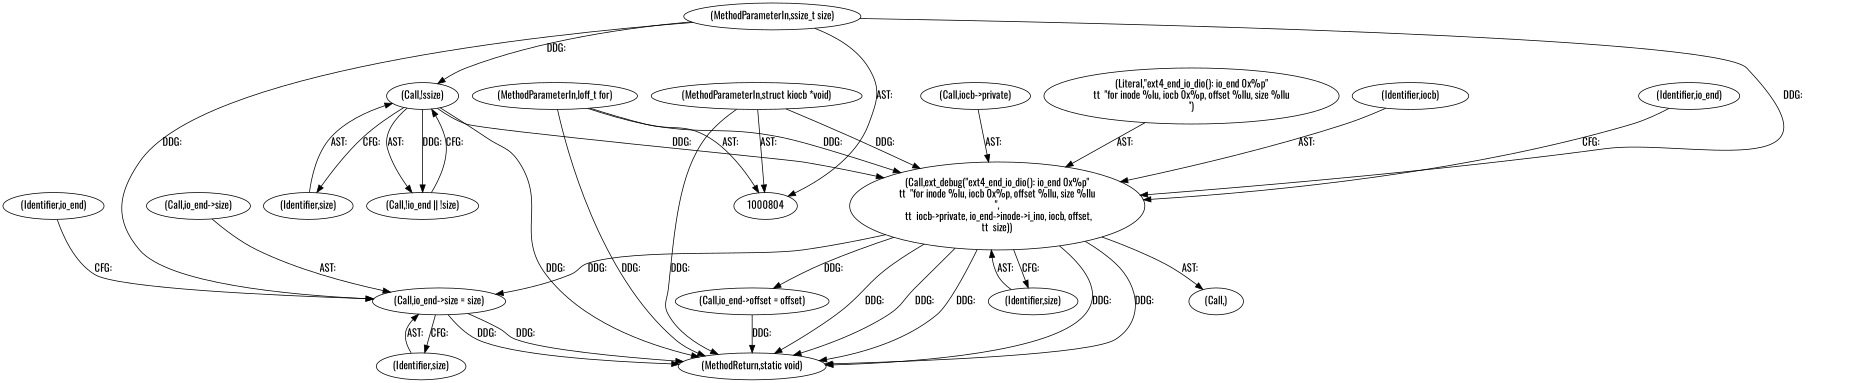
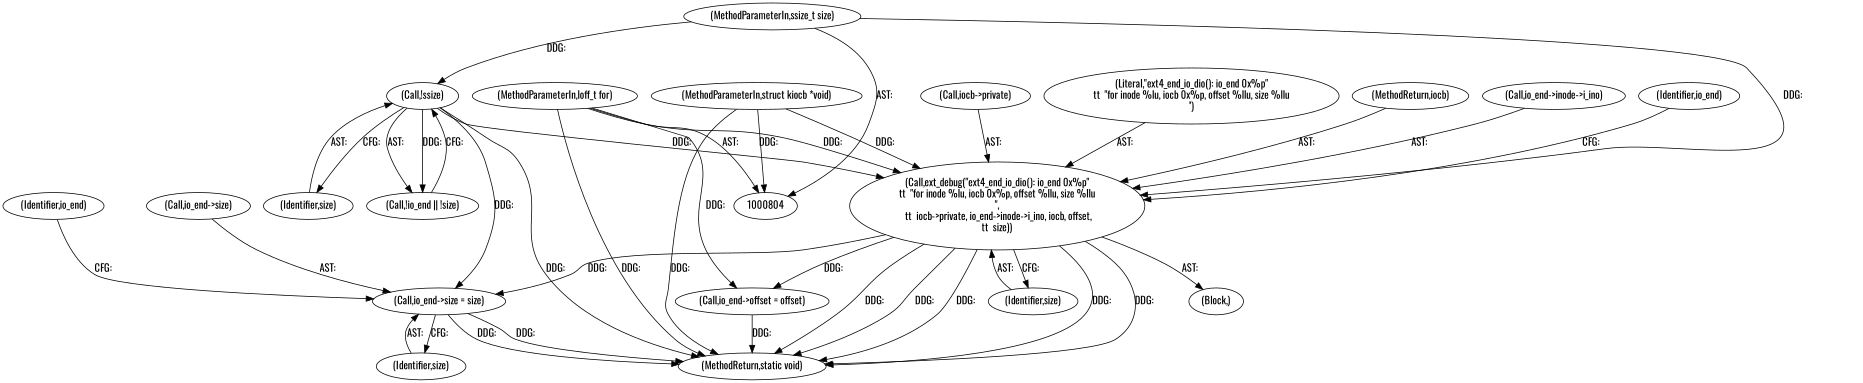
  digraph {
    fontname=Oswald
    node [fontname=Oswald]
    edge [fontname=Oswald]
    n1 [label="(Call,io_end->size = size)"]
    n2 [label="(MethodReturn,static void)"]
    n3 [label="(Identifier,size)"]
-   n4 [label="(Call,)"]
+   n4 [label="(Block,)"]
    n5 [label="(Call,ext_debug(\"ext4_end_io_dio(): io_end 0x%p\"\n\t\t  \"for inode %lu, iocb 0x%p, offset %llu, size %llu\n\",\n \t\t  iocb->private, io_end->inode->i_ino, iocb, offset,\n\t\t  size))"]
    n6 [label="(Call,io_end->offset = offset)"]
    n7 [label="(Identifier,size)"]
    n8 [label="(MethodParameterIn,struct kiocb *void)"]
    n9 [label=1000804]
    n10 [label="(MethodParameterIn,loff_t for)"]
    n11 [label="(Call,!ssize)"]
    n12 [label="(Call,!io_end || !size)"]
    n13 [label="(Identifier,size)"]
    n14 [label="(MethodParameterIn,ssize_t size)"]
    n15 [label="(Call,iocb->private)"]
    n16 [label="(Literal,\"ext4_end_io_dio(): io_end 0x%p\"\n\t\t  \"for inode %lu, iocb 0x%p, offset %llu, size %llu\n\")"]
-   n17 [label="(Identifier,iocb)"]
+   n17 [label="(MethodReturn,iocb)"]
+   n18 [label="(Call,io_end->inode->i_ino)"]
    n19 [label="(Call,io_end->size)"]
    n20 [label="(Identifier,io_end)"]
    n21 [label="(Identifier,io_end)"]
    n1 -> n2 [label="DDG: "]
    n1 -> n2 [label="DDG: "]
    n1 -> n3 [label="CFG: "]
    n3 -> n1 [label="AST: "]
    n5 -> n1 [label="DDG: "]
    n5 -> n2 [label="DDG: "]
    n5 -> n2 [label="DDG: "]
    n5 -> n2 [label="DDG: "]
    n5 -> n2 [label="DDG: "]
    n5 -> n2 [label="DDG: "]
    n5 -> n4 [label="AST: "]
    n5 -> n6 [label="DDG: "]
    n5 -> n7 [label="CFG: "]
    n6 -> n2 [label="DDG: "]
    n7 -> n5 [label="AST: "]
    n8 -> n2 [label="DDG: "]
    n8 -> n5 [label="DDG: "]
-   n8 -> n9 [label="AST: "]
+   n8 -> n9 [label="DDG: "]
    n10 -> n2 [label="DDG: "]
    n10 -> n5 [label="DDG: "]
+   n10 -> n6 [label="DDG: "]
    n10 -> n9 [label="AST: "]
    n11 -> n2 [label="DDG: "]
    n11 -> n5 [label="DDG: "]
    n11 -> n12 [label="AST: "]
    n11 -> n12 [label="DDG: "]
    n11 -> n13 [label="CFG: "]
    n12 -> n11 [label="CFG: "]
    n13 -> n11 [label="AST: "]
-   n14 -> n1 [label="DDG: "]
+   n11 -> n1 [label="DDG: "]
    n14 -> n5 [label="DDG: "]
    n14 -> n9 [label="AST: "]
    n14 -> n11 [label="DDG: "]
    n15 -> n5 [label="AST: "]
    n16 -> n5 [label="AST: "]
    n17 -> n5 [label="AST: "]
+   n18 -> n5 [label="AST: "]
    n19 -> n1 [label="AST: "]
    n20 -> n1 [label="CFG: "]
    n21 -> n5 [label="CFG: "]
  }
